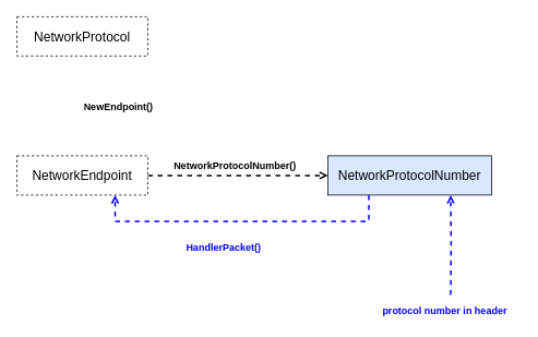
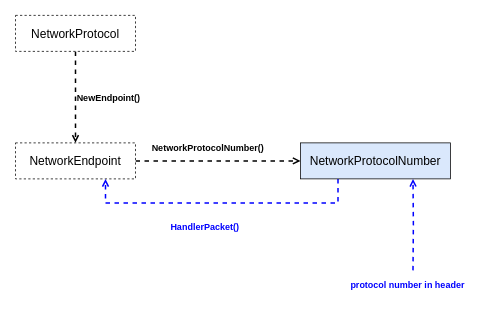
  <mxCell id="0" />
  <mxCell id="1" parent="0" />
  <mxCell id="2" style="edgeStyle=orthogonalEdgeStyle;rounded=0;orthogonalLoop=1;jettySize=auto;html=1;exitX=1;exitY=0.5;exitDx=0;exitDy=0;dashed=1;endArrow=open;endFill=0;strokeWidth=2;fontSize=12;" parent="1" source="3" target="9" edge="1"><mxGeometry relative="1" as="geometry" /></mxCell>
  <mxCell id="3" value="NetworkEndpoint" style="rounded=0;whiteSpace=wrap;html=1;dashed=1;fontSize=16;" parent="1" vertex="1"><mxGeometry x="20" y="190" width="160" height="48" as="geometry" /></mxCell>
+ <mxCell id="4" style="edgeStyle=orthogonalEdgeStyle;rounded=0;orthogonalLoop=1;jettySize=auto;html=1;exitX=0.5;exitY=1;exitDx=0;exitDy=0;entryX=0.5;entryY=0;entryDx=0;entryDy=0;fontSize=16;dashed=1;endArrow=open;endFill=0;strokeWidth=2;" parent="1" source="5" target="3" edge="1"><mxGeometry relative="1" as="geometry" /></mxCell>
  <mxCell id="5" value="NetworkProtocol" style="rounded=0;whiteSpace=wrap;html=1;dashed=1;fontSize=16;" parent="1" vertex="1"><mxGeometry x="20" y="20" width="160" height="48" as="geometry" /></mxCell>
  <mxCell id="6" value="NewEndpoint()&lt;br&gt;" style="text;html=1;align=left;verticalAlign=middle;resizable=0;points=[];autosize=1;fontSize=12;fontStyle=1" parent="1" vertex="1"><mxGeometry x="100" y="120" width="100" height="20" as="geometry" /></mxCell>
  <mxCell id="7" style="edgeStyle=orthogonalEdgeStyle;rounded=0;orthogonalLoop=1;jettySize=auto;html=1;dashed=1;endArrow=open;endFill=0;strokeWidth=2;fontSize=12;entryX=0.75;entryY=1;entryDx=0;entryDy=0;strokeColor=#0000FF;" parent="1" target="9" edge="1"><mxGeometry relative="1" as="geometry"><mxPoint x="500" y="340" as="targetPoint" /><mxPoint x="550" y="360" as="sourcePoint" /></mxGeometry></mxCell>
  <mxCell id="8" style="edgeStyle=orthogonalEdgeStyle;rounded=0;orthogonalLoop=1;jettySize=auto;html=1;exitX=0.25;exitY=1;exitDx=0;exitDy=0;entryX=0.75;entryY=1;entryDx=0;entryDy=0;dashed=1;endArrow=open;endFill=0;strokeWidth=2;fontSize=12;strokeColor=#0000FF;" parent="1" source="9" target="3" edge="1"><mxGeometry relative="1" as="geometry"><Array as="points"><mxPoint x="450" y="270" /><mxPoint x="140" y="270" /></Array></mxGeometry></mxCell>
  <mxCell id="9" value="NetworkProtocolNumber" style="rounded=0;whiteSpace=wrap;html=1;fontSize=16;fillColor=#dae8fc;" parent="1" vertex="1"><mxGeometry x="400" y="190" width="200" height="48" as="geometry" /></mxCell>
- <mxCell id="10" value="NetworkProtocolNumber()" style="text;html=1;align=left;verticalAlign=middle;resizable=0;points=[];autosize=1;fontSize=12;fontStyle=1" parent="1" vertex="1"><mxGeometry x="210" y="192" width="160" height="20" as="geometry" /></mxCell>
+ <mxCell id="10" value="NetworkProtocolNumber()" style="text;html=1;align=left;verticalAlign=middle;resizable=0;points=[];autosize=1;fontSize=12;fontStyle=1" parent="1" vertex="1"><mxGeometry x="200" y="187" width="160" height="20" as="geometry" /></mxCell>
  <mxCell id="11" value="protocol number in header" style="text;html=1;align=left;verticalAlign=middle;resizable=0;points=[];autosize=1;fontSize=12;fontStyle=1;fontColor=#0000FF;" parent="1" vertex="1"><mxGeometry x="465" y="370" width="170" height="20" as="geometry" /></mxCell>
  <mxCell id="12" value="HandlerPacket()" style="text;html=1;align=left;verticalAlign=middle;resizable=0;points=[];autosize=1;fontSize=12;fontStyle=1;fontColor=#0000FF;" parent="1" vertex="1"><mxGeometry x="225" y="293" width="110" height="20" as="geometry" /></mxCell>
